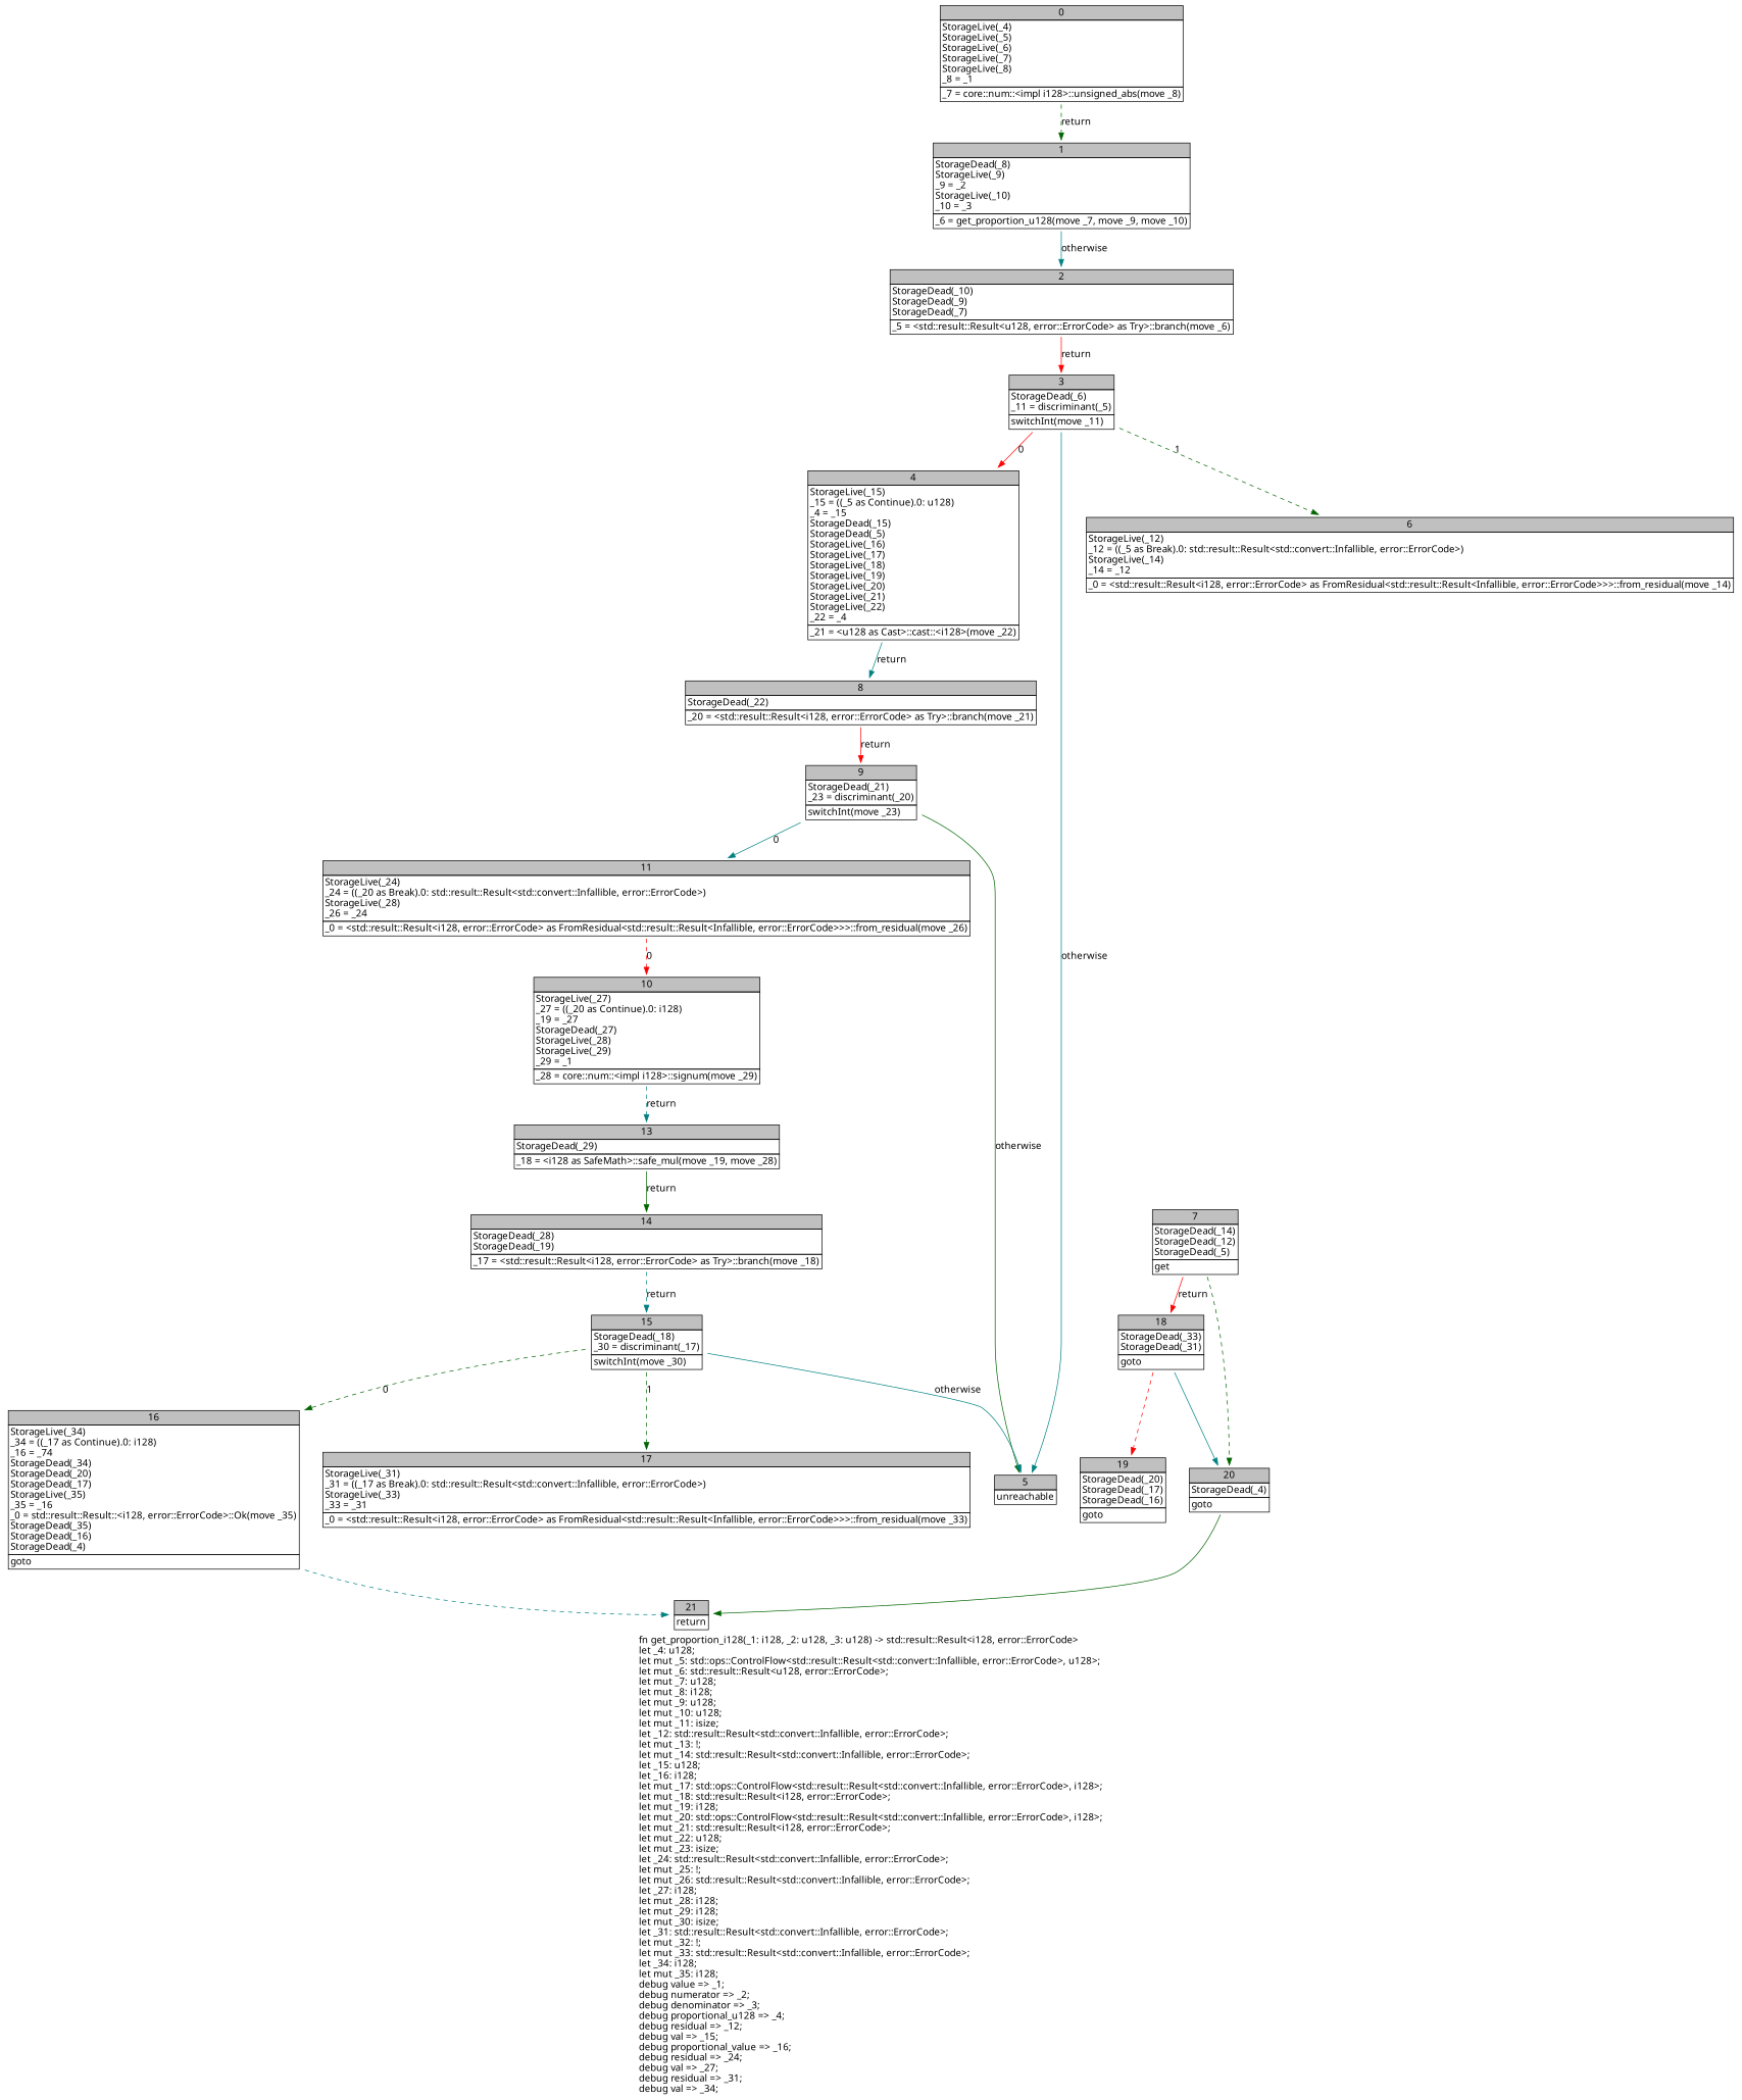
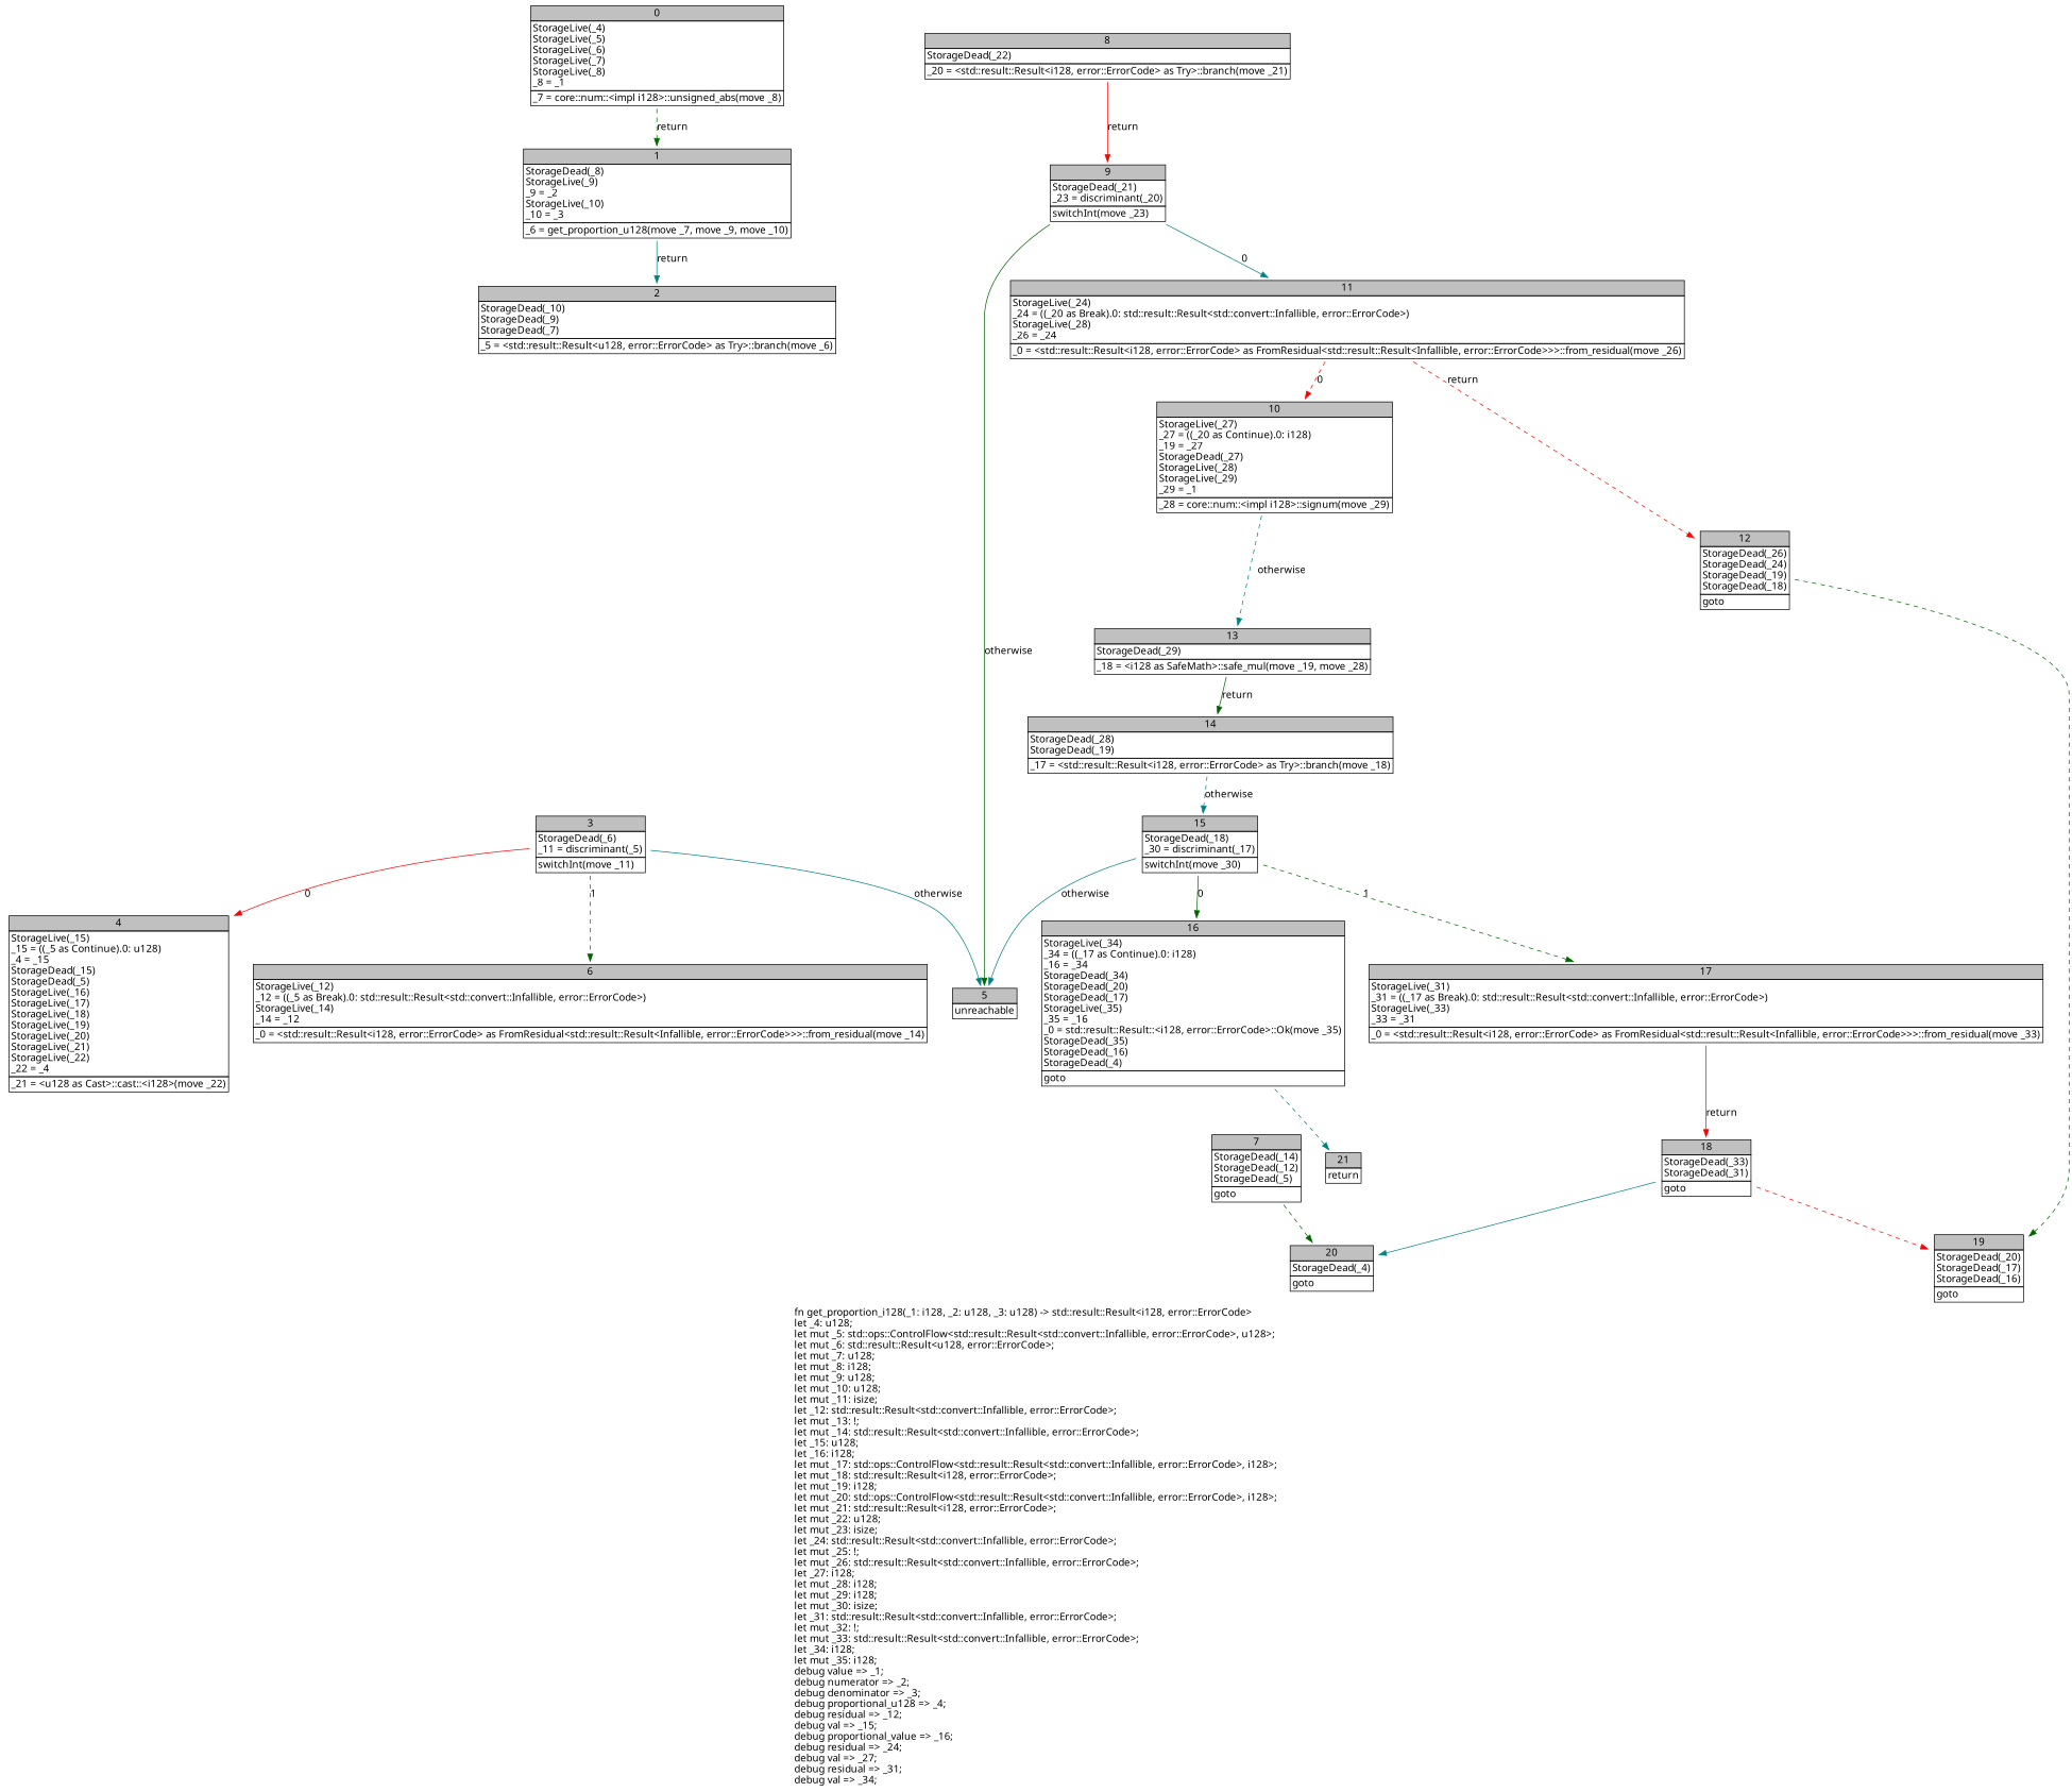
  digraph {
    fontname="Noto Sans"
    label=<fn get_proportion_i128(_1: i128, _2: u128, _3: u128) -&gt; std::result::Result&lt;i128, error::ErrorCode&gt;<br align="left"/>let _4: u128;<br align="left"/>let mut _5: std::ops::ControlFlow&lt;std::result::Result&lt;std::convert::Infallible, error::ErrorCode&gt;, u128&gt;;<br align="left"/>let mut _6: std::result::Result&lt;u128, error::ErrorCode&gt;;<br align="left"/>let mut _7: u128;<br align="left"/>let mut _8: i128;<br align="left"/>let mut _9: u128;<br align="left"/>let mut _10: u128;<br align="left"/>let mut _11: isize;<br align="left"/>let _12: std::result::Result&lt;std::convert::Infallible, error::ErrorCode&gt;;<br align="left"/>let mut _13: !;<br align="left"/>let mut _14: std::result::Result&lt;std::convert::Infallible, error::ErrorCode&gt;;<br align="left"/>let _15: u128;<br align="left"/>let _16: i128;<br align="left"/>let mut _17: std::ops::ControlFlow&lt;std::result::Result&lt;std::convert::Infallible, error::ErrorCode&gt;, i128&gt;;<br align="left"/>let mut _18: std::result::Result&lt;i128, error::ErrorCode&gt;;<br align="left"/>let mut _19: i128;<br align="left"/>let mut _20: std::ops::ControlFlow&lt;std::result::Result&lt;std::convert::Infallible, error::ErrorCode&gt;, i128&gt;;<br align="left"/>let mut _21: std::result::Result&lt;i128, error::ErrorCode&gt;;<br align="left"/>let mut _22: u128;<br align="left"/>let mut _23: isize;<br align="left"/>let _24: std::result::Result&lt;std::convert::Infallible, error::ErrorCode&gt;;<br align="left"/>let mut _25: !;<br align="left"/>let mut _26: std::result::Result&lt;std::convert::Infallible, error::ErrorCode&gt;;<br align="left"/>let _27: i128;<br align="left"/>let mut _28: i128;<br align="left"/>let mut _29: i128;<br align="left"/>let mut _30: isize;<br align="left"/>let _31: std::result::Result&lt;std::convert::Infallible, error::ErrorCode&gt;;<br align="left"/>let mut _32: !;<br align="left"/>let mut _33: std::result::Result&lt;std::convert::Infallible, error::ErrorCode&gt;;<br align="left"/>let _34: i128;<br align="left"/>let mut _35: i128;<br align="left"/>debug value =&gt; _1;<br align="left"/>debug numerator =&gt; _2;<br align="left"/>debug denominator =&gt; _3;<br align="left"/>debug proportional_u128 =&gt; _4;<br align="left"/>debug residual =&gt; _12;<br align="left"/>debug val =&gt; _15;<br align="left"/>debug proportional_value =&gt; _16;<br align="left"/>debug residual =&gt; _24;<br align="left"/>debug val =&gt; _27;<br align="left"/>debug residual =&gt; _31;<br align="left"/>debug val =&gt; _34;<br align="left"/>>
    node [fontname="Noto Sans" shape=none]
    edge [color=darkgreen fontname="Noto Sans" style=solid]
    n1 [label=<<table border="0" cellborder="1" cellspacing="0"><tr><td bgcolor="gray" align="center" colspan="1">0</td></tr><tr><td align="left" balign="left">StorageLive(_4)<br/>StorageLive(_5)<br/>StorageLive(_6)<br/>StorageLive(_7)<br/>StorageLive(_8)<br/>_8 = _1<br/></td></tr><tr><td align="left">_7 = core::num::&lt;impl i128&gt;::unsigned_abs(move _8)</td></tr></table>>]
    n2 [label=<<table border="0" cellborder="1" cellspacing="0"><tr><td bgcolor="gray" align="center" colspan="1">1</td></tr><tr><td align="left" balign="left">StorageDead(_8)<br/>StorageLive(_9)<br/>_9 = _2<br/>StorageLive(_10)<br/>_10 = _3<br/></td></tr><tr><td align="left">_6 = get_proportion_u128(move _7, move _9, move _10)</td></tr></table>>]
    n3 [label=<<table border="0" cellborder="1" cellspacing="0"><tr><td bgcolor="gray" align="center" colspan="1">2</td></tr><tr><td align="left" balign="left">StorageDead(_10)<br/>StorageDead(_9)<br/>StorageDead(_7)<br/></td></tr><tr><td align="left">_5 = &lt;std::result::Result&lt;u128, error::ErrorCode&gt; as Try&gt;::branch(move _6)</td></tr></table>>]
    n4 [label=<<table border="0" cellborder="1" cellspacing="0"><tr><td bgcolor="gray" align="center" colspan="1">3</td></tr><tr><td align="left" balign="left">StorageDead(_6)<br/>_11 = discriminant(_5)<br/></td></tr><tr><td align="left">switchInt(move _11)</td></tr></table>>]
    n5 [label=<<table border="0" cellborder="1" cellspacing="0"><tr><td bgcolor="gray" align="center" colspan="1">4</td></tr><tr><td align="left" balign="left">StorageLive(_15)<br/>_15 = ((_5 as Continue).0: u128)<br/>_4 = _15<br/>StorageDead(_15)<br/>StorageDead(_5)<br/>StorageLive(_16)<br/>StorageLive(_17)<br/>StorageLive(_18)<br/>StorageLive(_19)<br/>StorageLive(_20)<br/>StorageLive(_21)<br/>StorageLive(_22)<br/>_22 = _4<br/></td></tr><tr><td align="left">_21 = &lt;u128 as Cast&gt;::cast::&lt;i128&gt;(move _22)</td></tr></table>>]
    n6 [label=<<table border="0" cellborder="1" cellspacing="0"><tr><td bgcolor="gray" align="center" colspan="1">5</td></tr><tr><td align="left">unreachable</td></tr></table>>]
    n7 [label=<<table border="0" cellborder="1" cellspacing="0"><tr><td bgcolor="gray" align="center" colspan="1">6</td></tr><tr><td align="left" balign="left">StorageLive(_12)<br/>_12 = ((_5 as Break).0: std::result::Result&lt;std::convert::Infallible, error::ErrorCode&gt;)<br/>StorageLive(_14)<br/>_14 = _12<br/></td></tr><tr><td align="left">_0 = &lt;std::result::Result&lt;i128, error::ErrorCode&gt; as FromResidual&lt;std::result::Result&lt;Infallible, error::ErrorCode&gt;&gt;&gt;::from_residual(move _14)</td></tr></table>>]
    n8 [label=<<table border="0" cellborder="1" cellspacing="0"><tr><td bgcolor="gray" align="center" colspan="1">8</td></tr><tr><td align="left" balign="left">StorageDead(_22)<br/></td></tr><tr><td align="left">_20 = &lt;std::result::Result&lt;i128, error::ErrorCode&gt; as Try&gt;::branch(move _21)</td></tr></table>>]
    n9 [label=<<table border="0" cellborder="1" cellspacing="0"><tr><td bgcolor="gray" align="center" colspan="1">9</td></tr><tr><td align="left" balign="left">StorageDead(_21)<br/>_23 = discriminant(_20)<br/></td></tr><tr><td align="left">switchInt(move _23)</td></tr></table>>]
-   n10 [label=<<table border="0" cellborder="1" cellspacing="0"><tr><td bgcolor="gray" align="center" colspan="1">7</td></tr><tr><td align="left" balign="left">StorageDead(_14)<br/>StorageDead(_12)<br/>StorageDead(_5)<br/></td></tr><tr><td align="left">get</td></tr></table>>]
+   n10 [label=<<table border="0" cellborder="1" cellspacing="0"><tr><td bgcolor="gray" align="center" colspan="1">7</td></tr><tr><td align="left" balign="left">StorageDead(_14)<br/>StorageDead(_12)<br/>StorageDead(_5)<br/></td></tr><tr><td align="left">goto</td></tr></table>>]
    n11 [label=<<table border="0" cellborder="1" cellspacing="0"><tr><td bgcolor="gray" align="center" colspan="1">20</td></tr><tr><td align="left" balign="left">StorageDead(_4)<br/></td></tr><tr><td align="left">goto</td></tr></table>>]
    n12 [label=<<table border="0" cellborder="1" cellspacing="0"><tr><td bgcolor="gray" align="center" colspan="1">21</td></tr><tr><td align="left">return</td></tr></table>>]
    n13 [label=<<table border="0" cellborder="1" cellspacing="0"><tr><td bgcolor="gray" align="center" colspan="1">11</td></tr><tr><td align="left" balign="left">StorageLive(_24)<br/>_24 = ((_20 as Break).0: std::result::Result&lt;std::convert::Infallible, error::ErrorCode&gt;)<br/>StorageLive(_28)<br/>_26 = _24<br/></td></tr><tr><td align="left">_0 = &lt;std::result::Result&lt;i128, error::ErrorCode&gt; as FromResidual&lt;std::result::Result&lt;Infallible, error::ErrorCode&gt;&gt;&gt;::from_residual(move _26)</td></tr></table>>]
    n14 [label=<<table border="0" cellborder="1" cellspacing="0"><tr><td bgcolor="gray" align="center" colspan="1">10</td></tr><tr><td align="left" balign="left">StorageLive(_27)<br/>_27 = ((_20 as Continue).0: i128)<br/>_19 = _27<br/>StorageDead(_27)<br/>StorageLive(_28)<br/>StorageLive(_29)<br/>_29 = _1<br/></td></tr><tr><td align="left">_28 = core::num::&lt;impl i128&gt;::signum(move _29)</td></tr></table>>]
    n15 [label=<<table border="0" cellborder="1" cellspacing="0"><tr><td bgcolor="gray" align="center" colspan="1">13</td></tr><tr><td align="left" balign="left">StorageDead(_29)<br/></td></tr><tr><td align="left">_18 = &lt;i128 as SafeMath&gt;::safe_mul(move _19, move _28)</td></tr></table>>]
+   n16 [label=<<table border="0" cellborder="1" cellspacing="0"><tr><td bgcolor="gray" align="center" colspan="1">12</td></tr><tr><td align="left" balign="left">StorageDead(_26)<br/>StorageDead(_24)<br/>StorageDead(_19)<br/>StorageDead(_18)<br/></td></tr><tr><td align="left">goto</td></tr></table>>]
    n17 [label=<<table border="0" cellborder="1" cellspacing="0"><tr><td bgcolor="gray" align="center" colspan="1">14</td></tr><tr><td align="left" balign="left">StorageDead(_28)<br/>StorageDead(_19)<br/></td></tr><tr><td align="left">_17 = &lt;std::result::Result&lt;i128, error::ErrorCode&gt; as Try&gt;::branch(move _18)</td></tr></table>>]
    n18 [label=<<table border="0" cellborder="1" cellspacing="0"><tr><td bgcolor="gray" align="center" colspan="1">19</td></tr><tr><td align="left" balign="left">StorageDead(_20)<br/>StorageDead(_17)<br/>StorageDead(_16)<br/></td></tr><tr><td align="left">goto</td></tr></table>>]
    n19 [label=<<table border="0" cellborder="1" cellspacing="0"><tr><td bgcolor="gray" align="center" colspan="1">15</td></tr><tr><td align="left" balign="left">StorageDead(_18)<br/>_30 = discriminant(_17)<br/></td></tr><tr><td align="left">switchInt(move _30)</td></tr></table>>]
-   n20 [label=<<table border="0" cellborder="1" cellspacing="0"><tr><td bgcolor="gray" align="center" colspan="1">16</td></tr><tr><td align="left" balign="left">StorageLive(_34)<br/>_34 = ((_17 as Continue).0: i128)<br/>_16 = _74<br/>StorageDead(_34)<br/>StorageDead(_20)<br/>StorageDead(_17)<br/>StorageLive(_35)<br/>_35 = _16<br/>_0 = std::result::Result::&lt;i128, error::ErrorCode&gt;::Ok(move _35)<br/>StorageDead(_35)<br/>StorageDead(_16)<br/>StorageDead(_4)<br/></td></tr><tr><td align="left">goto</td></tr></table>>]
+   n20 [label=<<table border="0" cellborder="1" cellspacing="0"><tr><td bgcolor="gray" align="center" colspan="1">16</td></tr><tr><td align="left" balign="left">StorageLive(_34)<br/>_34 = ((_17 as Continue).0: i128)<br/>_16 = _34<br/>StorageDead(_34)<br/>StorageDead(_20)<br/>StorageDead(_17)<br/>StorageLive(_35)<br/>_35 = _16<br/>_0 = std::result::Result::&lt;i128, error::ErrorCode&gt;::Ok(move _35)<br/>StorageDead(_35)<br/>StorageDead(_16)<br/>StorageDead(_4)<br/></td></tr><tr><td align="left">goto</td></tr></table>>]
    n21 [label=<<table border="0" cellborder="1" cellspacing="0"><tr><td bgcolor="gray" align="center" colspan="1">17</td></tr><tr><td align="left" balign="left">StorageLive(_31)<br/>_31 = ((_17 as Break).0: std::result::Result&lt;std::convert::Infallible, error::ErrorCode&gt;)<br/>StorageLive(_33)<br/>_33 = _31<br/></td></tr><tr><td align="left">_0 = &lt;std::result::Result&lt;i128, error::ErrorCode&gt; as FromResidual&lt;std::result::Result&lt;Infallible, error::ErrorCode&gt;&gt;&gt;::from_residual(move _33)</td></tr></table>>]
    n22 [label=<<table border="0" cellborder="1" cellspacing="0"><tr><td bgcolor="gray" align="center" colspan="1">18</td></tr><tr><td align="left" balign="left">StorageDead(_33)<br/>StorageDead(_31)<br/></td></tr><tr><td align="left">goto</td></tr></table>>]
    n1 -> n2 [label=return style=dashed]
-   n2 -> n3 [color=teal label=otherwise]
-   n3 -> n4 [color=red label=return]
+   n2 -> n3 [color=teal label=return]
    n4 -> n5 [color=red label=0]
    n4 -> n6 [color=teal label=otherwise]
    n4 -> n7 [label=1 style=dashed]
-   n5 -> n8 [color=teal label=return]
    n8 -> n9 [color=red label=return]
    n9 -> n6 [label=otherwise]
    n9 -> n13 [color=teal label=0]
    n10 -> n11 [style=dashed]
-   n11 -> n12
    n13 -> n14 [color=red label=0 style=dashed]
-   n14 -> n15 [color=teal label=return style=dashed]
+   n13 -> n16 [color=red label=return style=dashed]
+   n14 -> n15 [color=teal label=otherwise style=dashed]
    n15 -> n17 [label=return]
-   n17 -> n19 [color=teal label=return style=dashed]
+   n16 -> n18 [style=dashed]
+   n17 -> n19 [color=teal label=otherwise style=dashed]
    n19 -> n6 [color=teal label=otherwise]
-   n19 -> n20 [label=0 style=dashed]
+   n19 -> n20 [label=0]
    n19 -> n21 [label=1 style=dashed]
    n20 -> n12 [color=teal style=dashed]
-   n10 -> n22 [color=red label=return]
+   n21 -> n22 [color=red label=return]
    n22 -> n11 [color=teal]
    n22 -> n18 [color=red style=dashed]
  }
